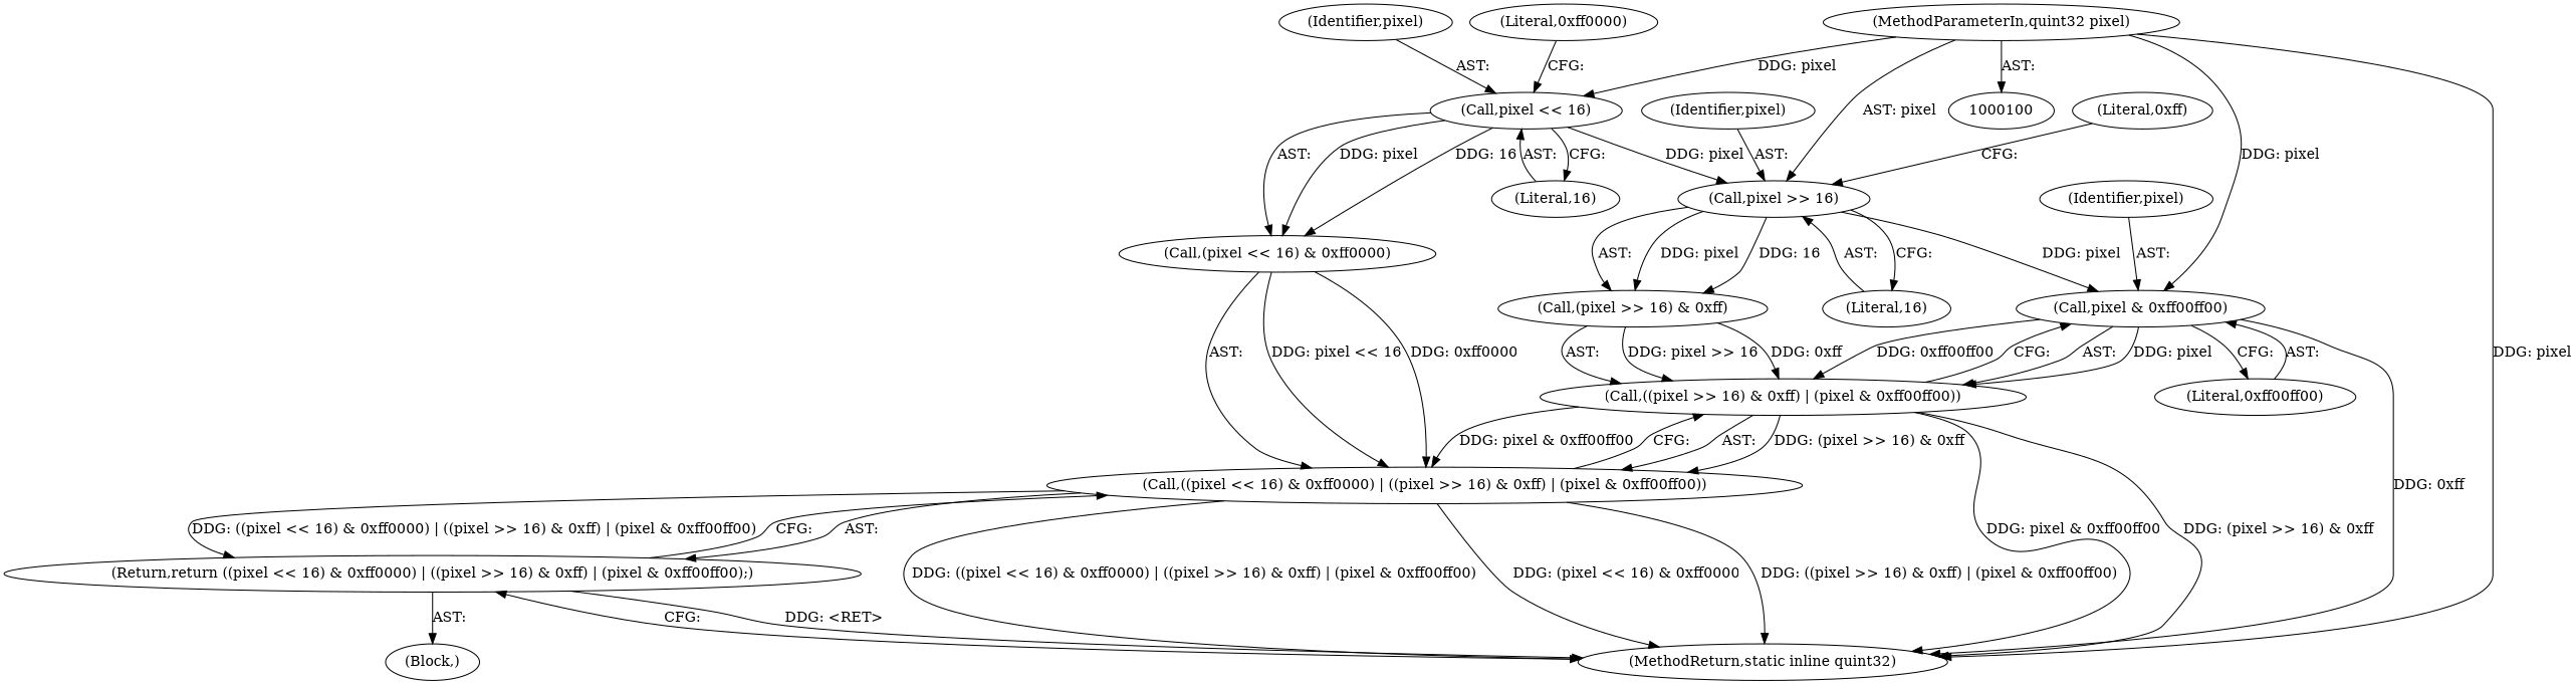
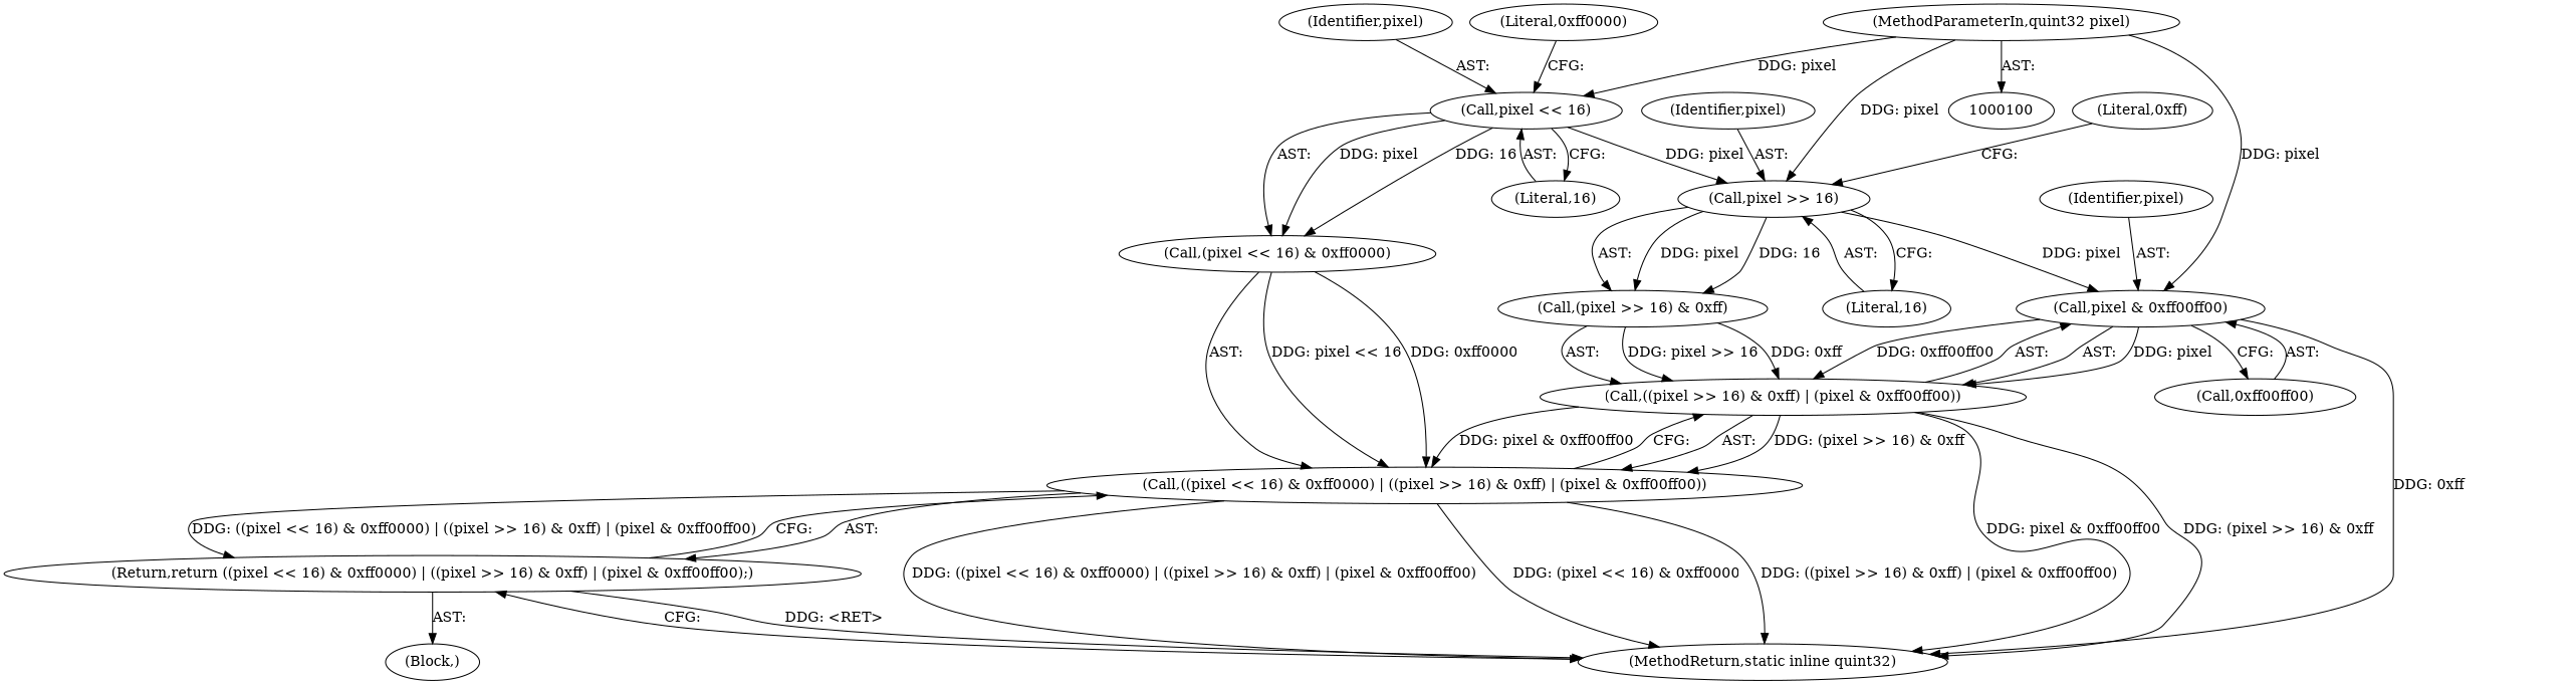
  digraph {
    n1 [label="(Call,pixel & 0xff00ff00)"]
    n2 [label="(Call,((pixel >> 16) & 0xff) | (pixel & 0xff00ff00))"]
-   n3 [label="(Literal,0xff00ff00)"]
+   n3 [label="(Call,0xff00ff00)"]
    n4 [label="(MethodReturn,static inline quint32)"]
    n5 [label="(Call,((pixel << 16) & 0xff0000) | ((pixel >> 16) & 0xff) | (pixel & 0xff00ff00))"]
    n6 [label="(Return,return ((pixel << 16) & 0xff0000) | ((pixel >> 16) & 0xff) | (pixel & 0xff00ff00);)"]
    n7 [label="(Call,pixel >> 16)"]
    n8 [label="(Call,(pixel >> 16) & 0xff)"]
    n9 [label="(Literal,16)"]
    n10 [label="(Call,pixel << 16)"]
    n11 [label="(Call,(pixel << 16) & 0xff0000)"]
    n12 [label="(Literal,16)"]
    n13 [label="(MethodParameterIn,quint32 pixel)"]
    1000100
    n15 [label="(Block,)"]
    n16 [label="(Literal,0xff)"]
    n17 [label="(Identifier,pixel)"]
    n18 [label="(Identifier,pixel)"]
    n19 [label="(Identifier,pixel)"]
    n20 [label="(Literal,0xff0000)"]
    n1 -> n2 [label="AST: "]
    n1 -> n2 [label="DDG: pixel"]
    n1 -> n2 [label="DDG: 0xff00ff00"]
    n1 -> n3 [label="CFG: "]
    n1 -> n4 [label="DDG: 0xff"]
-   n2 -> n1 [label="CFG: "]
+   n2 -> n1 [label="AST: "]
    n2 -> n4 [label="DDG: (pixel >> 16) & 0xff"]
    n2 -> n4 [label="DDG: pixel & 0xff00ff00"]
    n2 -> n5 [label="AST: "]
    n2 -> n5 [label="DDG: (pixel >> 16) & 0xff"]
    n2 -> n5 [label="DDG: pixel & 0xff00ff00"]
    n3 -> n1 [label="AST: "]
    n4 -> n6 [label="CFG: "]
    n5 -> n2 [label="CFG: "]
    n5 -> n4 [label="DDG: ((pixel << 16) & 0xff0000) | ((pixel >> 16) & 0xff) | (pixel & 0xff00ff00)"]
    n5 -> n4 [label="DDG: (pixel << 16) & 0xff0000"]
    n5 -> n4 [label="DDG: ((pixel >> 16) & 0xff) | (pixel & 0xff00ff00)"]
    n5 -> n6 [label="AST: "]
    n5 -> n6 [label="DDG: ((pixel << 16) & 0xff0000) | ((pixel >> 16) & 0xff) | (pixel & 0xff00ff00)"]
    n6 -> n4 [label="DDG: <RET>"]
    n6 -> n5 [label="CFG: "]
    n6 -> n15 [label="AST: "]
    n7 -> n1 [label="DDG: pixel"]
    n7 -> n8 [label="AST: "]
    n7 -> n8 [label="DDG: pixel"]
    n7 -> n8 [label="DDG: 16"]
    n7 -> n9 [label="CFG: "]
    n8 -> n2 [label="AST: "]
    n8 -> n2 [label="DDG: pixel >> 16"]
    n8 -> n2 [label="DDG: 0xff"]
    n9 -> n7 [label="AST: "]
    n10 -> n7 [label="DDG: pixel"]
    n10 -> n11 [label="AST: "]
    n10 -> n11 [label="DDG: pixel"]
    n10 -> n11 [label="DDG: 16"]
    n10 -> n12 [label="CFG: "]
    n11 -> n5 [label="AST: "]
    n11 -> n5 [label="DDG: pixel << 16"]
    n11 -> n5 [label="DDG: 0xff0000"]
    n12 -> n10 [label="AST: "]
    n13 -> n1 [label="DDG: pixel"]
-   n13 -> n4 [label="DDG: pixel"]
-   n13 -> n7 [label="AST: pixel"]
+   n13 -> n7 [label="DDG: pixel"]
    n13 -> n10 [label="DDG: pixel"]
    n13 -> 1000100 [label="AST: "]
    n16 -> n7 [label="CFG: "]
    n17 -> n1 [label="AST: "]
    n18 -> n10 [label="AST: "]
    n19 -> n7 [label="AST: "]
    n20 -> n10 [label="CFG: "]
  }
